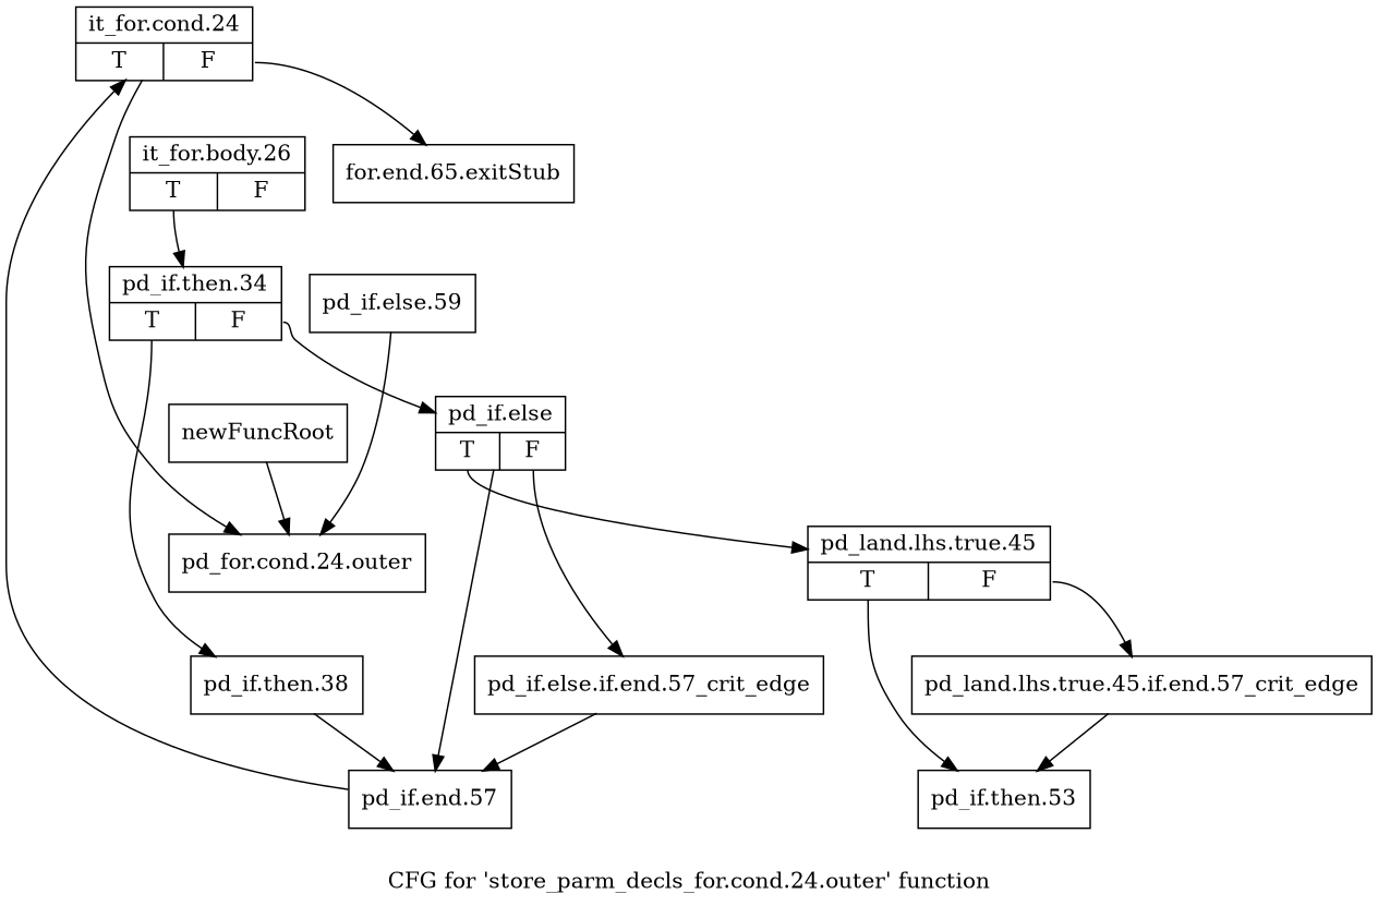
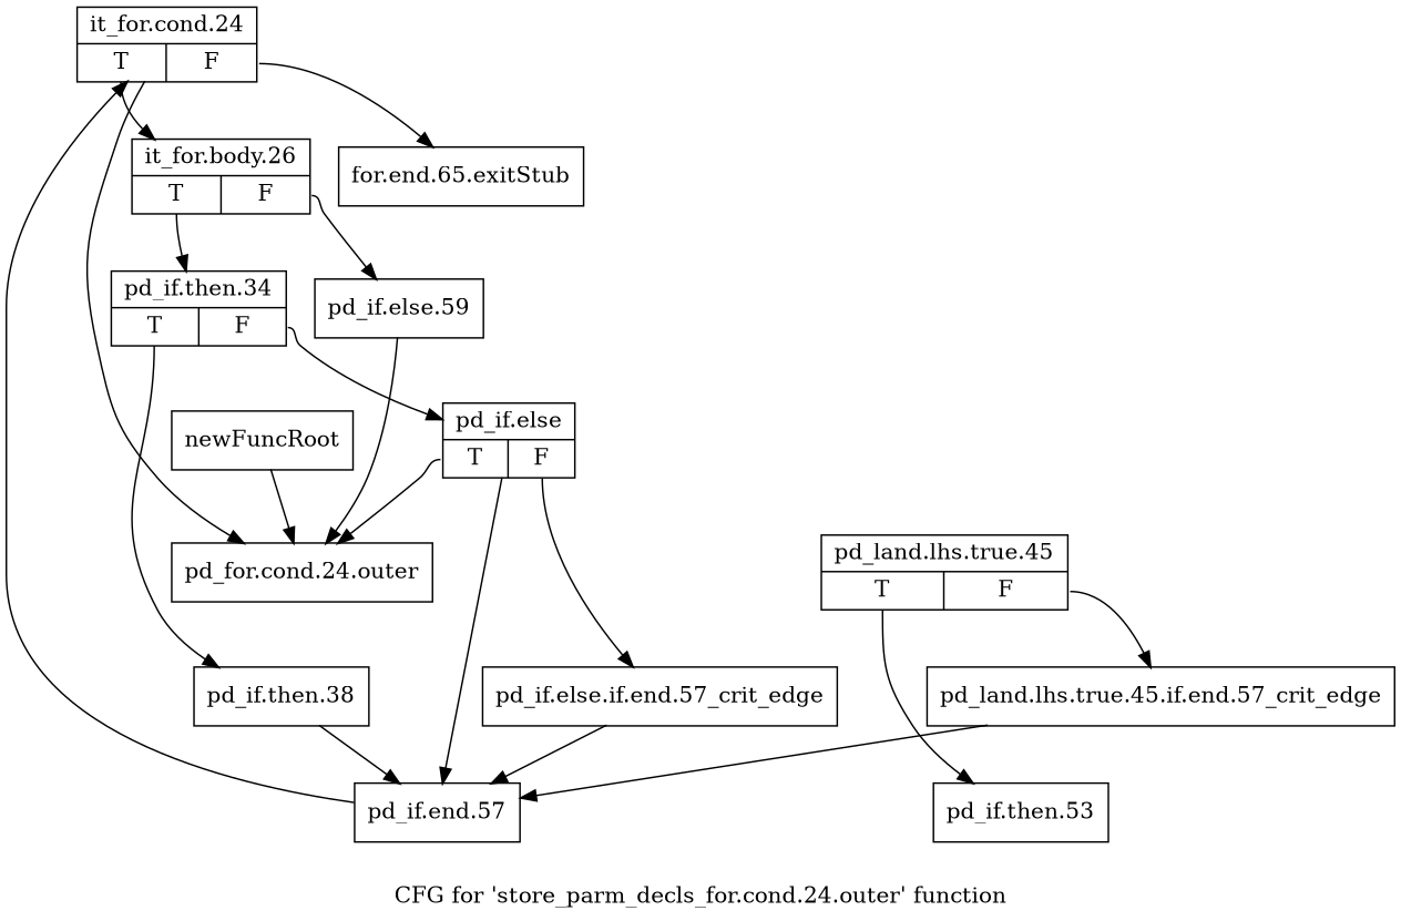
  digraph {
    label="CFG for 'store_parm_decls_for.cond.24.outer' function"
    node [shape=record]
    n1 [label="{newFuncRoot}"]
    n2 [label="{pd_for.cond.24.outer}"]
    n3 [label="{it_for.cond.24|{<s0>T|<s1>F}}"]
    n4 [label="{for.end.65.exitStub}"]
    n5 [label="{it_for.body.26|{<s0>T|<s1>F}}"]
    n6 [label="{pd_if.then.34|{<s0>T|<s1>F}}"]
    n7 [label="{pd_if.else.59}"]
    n8 [label="{pd_if.then.38}"]
    n9 [label="{pd_if.else|{<s0>T|<s1>F}}"]
    n10 [label="{pd_if.end.57}"]
    n11 [label="{pd_land.lhs.true.45|{<s0>T|<s1>F}}"]
    n12 [label="{pd_if.else.if.end.57_crit_edge}"]
    n13 [label="{pd_if.then.53}"]
    n14 [label="{pd_land.lhs.true.45.if.end.57_crit_edge}"]
    n1 -> n2
    n3 -> n2
    n3 -> n4 [tailport=s1]
+   n3 -> n5 [tailport=s0]
    n5 -> n6 [tailport=s0]
+   n5 -> n7 [tailport=s1]
    n6 -> n8 [tailport=s0]
    n6 -> n9 [tailport=s1]
    n7 -> n2
    n8 -> n10
    n9 -> n10
-   n9 -> n11 [tailport=s0]
+   n9 -> n2 [tailport=s0]
    n9 -> n12 [tailport=s1]
    n10 -> n3
    n11 -> n13 [tailport=s0]
    n11 -> n14 [tailport=s1]
    n12 -> n10
-   n14 -> n13
+   n14 -> n10
  }
